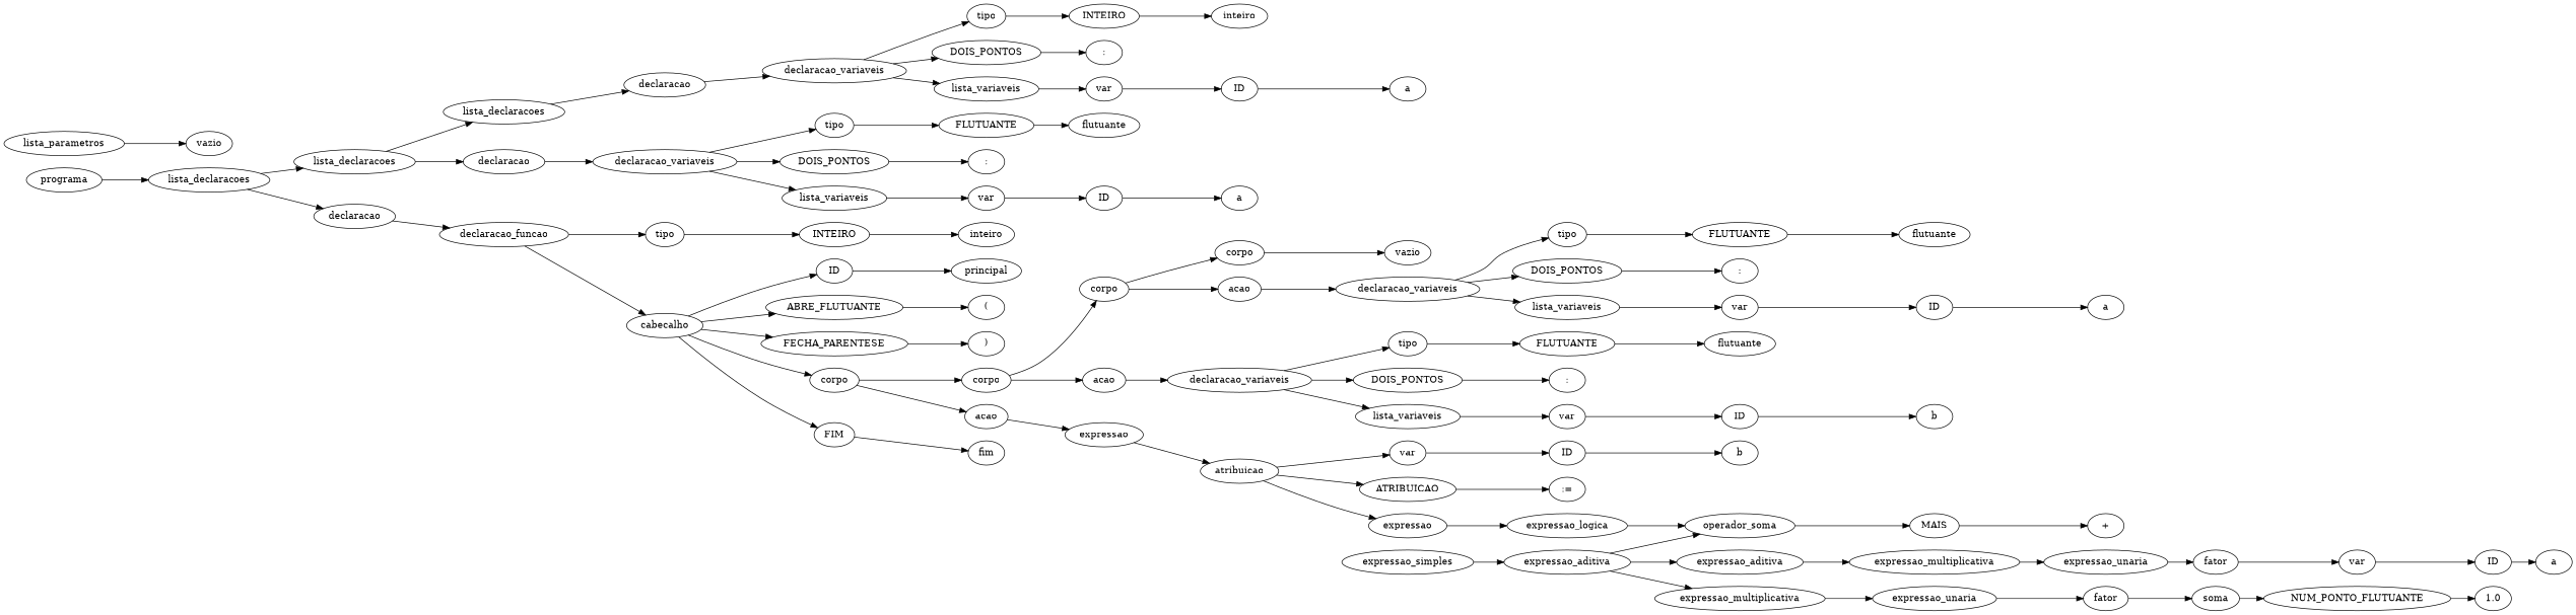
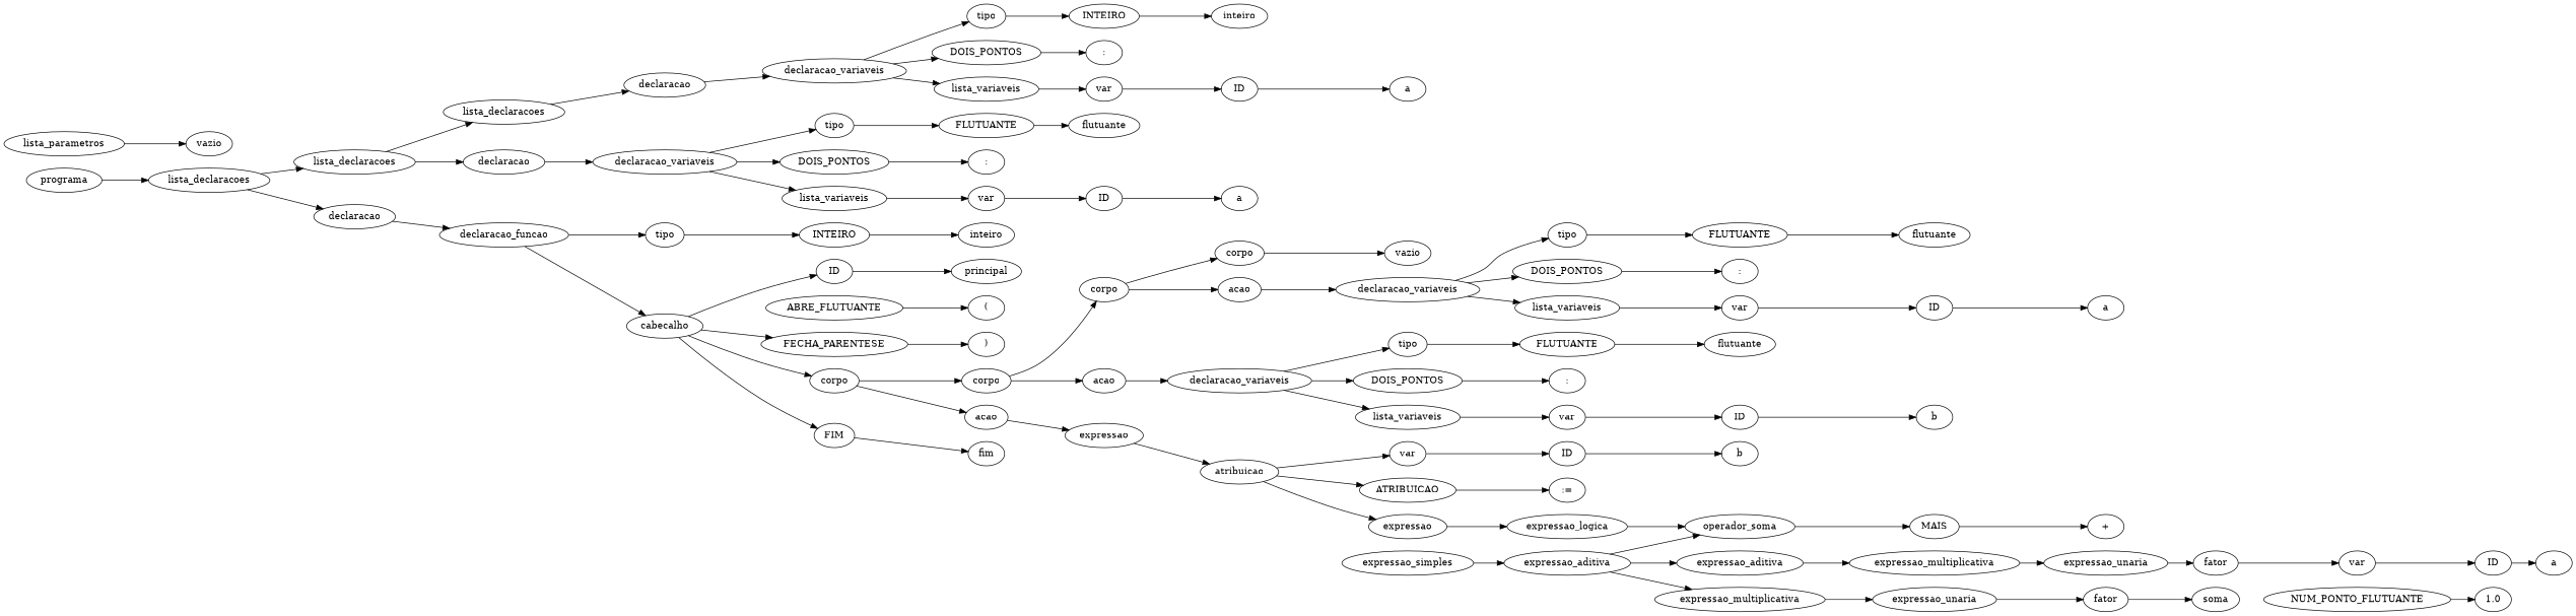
  digraph {
    rankdir=LR
    n1 [label=programa]
    n2 [label=lista_declaracoes]
    n3 [label=lista_declaracoes]
    n4 [label=declaracao]
    n5 [label=lista_declaracoes]
    n6 [label=declaracao]
    n7 [label=declaracao_funcao]
    n8 [label=declaracao]
    n9 [label=declaracao_variaveis]
    n10 [label=declaracao_variaveis]
    n11 [label=tipo]
    n12 [label=DOIS_PONTOS]
    n13 [label=lista_variaveis]
    n14 [label=INTEIRO]
    n15 [label=":"]
    n16 [label=var]
    n17 [label=inteiro]
    n18 [label=ID]
    n19 [label=a]
    n20 [label=tipo]
    n21 [label=DOIS_PONTOS]
    n22 [label=lista_variaveis]
    n23 [label=FLUTUANTE]
    n24 [label=":"]
    n25 [label=var]
    n26 [label=flutuante]
    n27 [label=ID]
    n28 [label=a]
    n29 [label=tipo]
    n30 [label=cabecalho]
    n31 [label=INTEIRO]
    n32 [label=ID]
    n33 [label=ABRE_FLUTUANTE]
    n34 [label=FECHA_PARENTESE]
    n35 [label=corpo]
    n36 [label=FIM]
    n37 [label=inteiro]
    n38 [label=principal]
    n39 [label="("]
    n40 [label=lista_parametros]
    n41 [label=vazio]
    n42 [label=")"]
    n43 [label=corpo]
    n44 [label=acao]
    n45 [label=fim]
    n46 [label=corpo]
    n47 [label=acao]
    n48 [label=expressao]
    n49 [label=corpo]
    n50 [label=acao]
    n51 [label=declaracao_variaveis]
    n52 [label=vazio]
    n53 [label=declaracao_variaveis]
    n54 [label=tipo]
    n55 [label=DOIS_PONTOS]
    n56 [label=lista_variaveis]
    n57 [label=FLUTUANTE]
    n58 [label=":"]
    n59 [label=var]
    n60 [label=flutuante]
    n61 [label=ID]
    n62 [label=a]
    n63 [label=tipo]
    n64 [label=DOIS_PONTOS]
    n65 [label=lista_variaveis]
    n66 [label=FLUTUANTE]
    n67 [label=":"]
    n68 [label=var]
    n69 [label=flutuante]
    n70 [label=ID]
    n71 [label=b]
    n72 [label=atribuicao]
    n73 [label=var]
    n74 [label=ATRIBUICAO]
    n75 [label=expressao]
    n76 [label=ID]
    n77 [label=":="]
    n78 [label=expressao_logica]
    n79 [label=b]
    n80 [label=operador_soma]
    n81 [label=expressao_simples]
    n82 [label=expressao_aditiva]
    n83 [label=expressao_aditiva]
    n84 [label=expressao_multiplicativa]
    n85 [label=expressao_multiplicativa]
    n86 [label=MAIS]
    n87 [label=expressao_unaria]
    n88 [label=expressao_unaria]
    n89 [label=fator]
    n90 [label=var]
    n91 [label=ID]
    n92 [label=a]
    n93 [label="+"]
    n94 [label=fator]
    n95 [label=soma]
    n96 [label=NUM_PONTO_FLUTUANTE]
    n97 [label=1.0]
    n1 -> n2
    n2 -> n3
    n2 -> n4
    n3 -> n5
    n3 -> n6
    n4 -> n7
    n5 -> n8
    n6 -> n9
    n7 -> n29
    n7 -> n30
    n8 -> n10
    n9 -> n20
    n9 -> n21
    n9 -> n22
    n10 -> n11
    n10 -> n12
    n10 -> n13
    n11 -> n14
    n12 -> n15
    n13 -> n16
    n14 -> n17
    n16 -> n18
    n18 -> n19
    n20 -> n23
    n21 -> n24
    n22 -> n25
    n23 -> n26
    n25 -> n27
    n27 -> n28
    n29 -> n31
    n30 -> n32
-   n30 -> n33
    n30 -> n34
    n30 -> n35
    n30 -> n36
    n31 -> n37
    n32 -> n38
    n33 -> n39
    n34 -> n42
    n35 -> n43
    n35 -> n44
    n36 -> n45
    n40 -> n41
    n43 -> n46
    n43 -> n47
    n44 -> n48
    n46 -> n49
    n46 -> n50
    n47 -> n51
    n48 -> n72
    n49 -> n52
    n50 -> n53
    n51 -> n63
    n51 -> n64
    n51 -> n65
    n53 -> n54
    n53 -> n55
    n53 -> n56
    n54 -> n57
    n55 -> n58
    n56 -> n59
    n57 -> n60
    n59 -> n61
    n61 -> n62
    n63 -> n66
    n64 -> n67
    n65 -> n68
    n66 -> n69
    n68 -> n70
    n70 -> n71
    n72 -> n73
    n72 -> n74
    n72 -> n75
    n73 -> n76
    n74 -> n77
    n75 -> n78
    n76 -> n79
    n78 -> n80
    n80 -> n86
    n81 -> n82
    n82 -> n80
    n82 -> n83
    n82 -> n84
    n83 -> n85
    n84 -> n87
    n85 -> n88
    n86 -> n93
    n87 -> n94
    n88 -> n89
    n89 -> n90
    n90 -> n91
    n91 -> n92
    n94 -> n95
-   n95 -> n96
    n96 -> n97
  }
